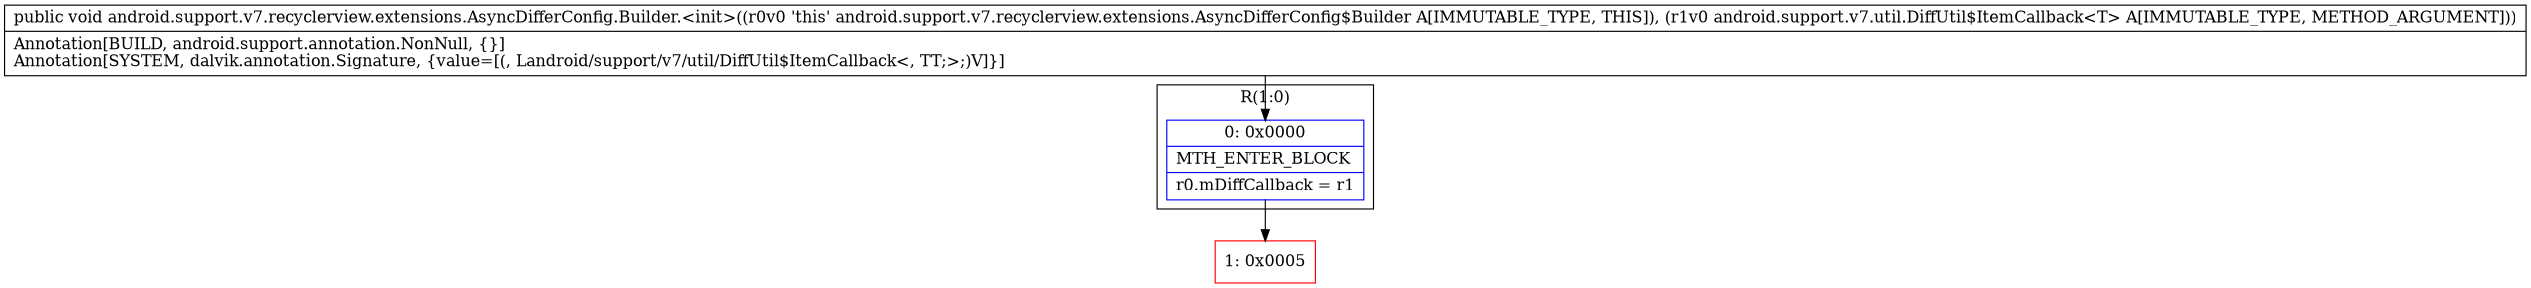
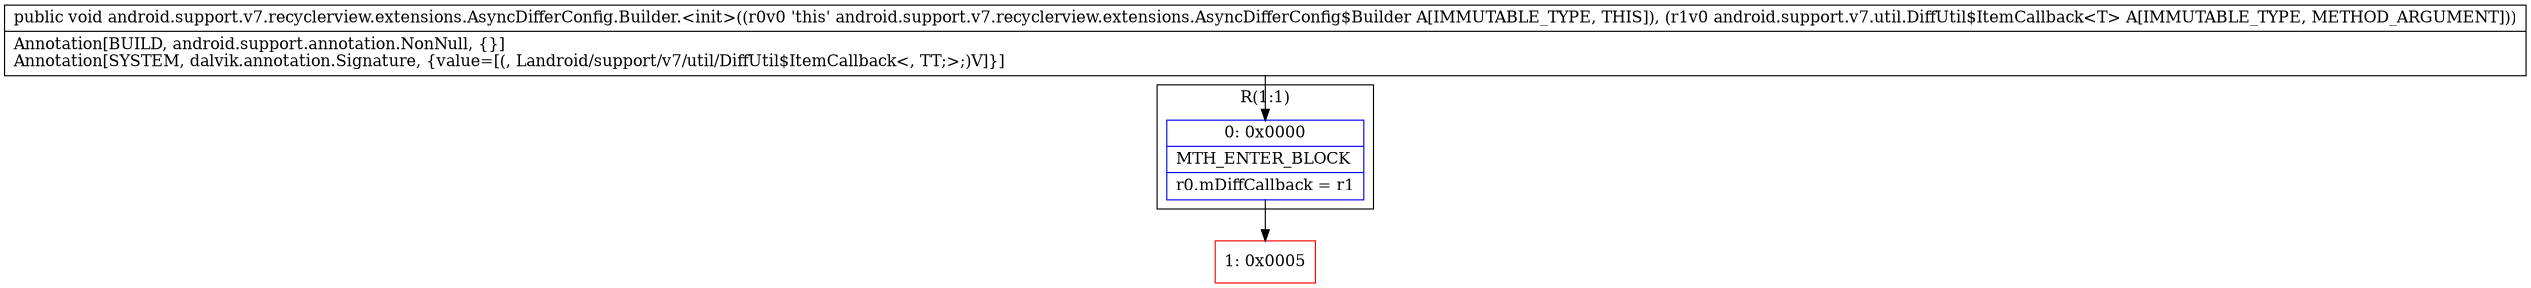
  digraph {
    node [shape=record]
    n1 [color=blue label="{0\:\ 0x0000|MTH_ENTER_BLOCK\l|r0.mDiffCallback = r1\l}"]
    n2 [color=red label="{1\:\ 0x0005}"]
    n3 [label="{public void android.support.v7.recyclerview.extensions.AsyncDifferConfig.Builder.\<init\>((r0v0 'this' android.support.v7.recyclerview.extensions.AsyncDifferConfig$Builder A[IMMUTABLE_TYPE, THIS]), (r1v0 android.support.v7.util.DiffUtil$ItemCallback\<T\> A[IMMUTABLE_TYPE, METHOD_ARGUMENT]))  | Annotation[BUILD, android.support.annotation.NonNull, \{\}]\lAnnotation[SYSTEM, dalvik.annotation.Signature, \{value=[(, Landroid\/support\/v7\/util\/DiffUtil$ItemCallback\<, TT;\>;)V]\}]\l}"]
    subgraph cluster_1 {
-     label="R(1:0)"
+     label="R(1:1)"
      n1
    }
    n1 -> n2
    n3 -> n1
  }
